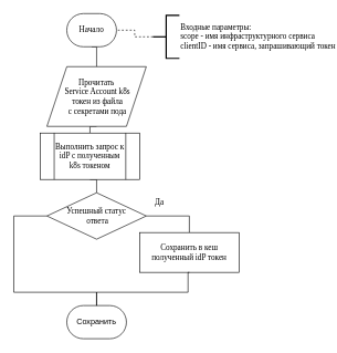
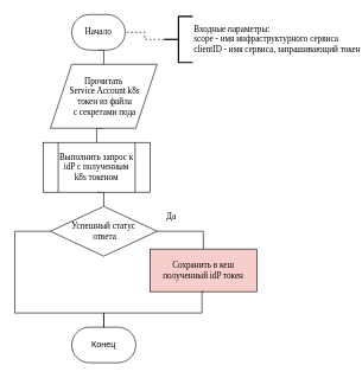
  <mxCell id="0" />
  <mxCell id="1" parent="0" />
  <mxCell id="2" style="edgeStyle=orthogonalEdgeStyle;rounded=0;orthogonalLoop=1;jettySize=auto;html=1;exitX=0.5;exitY=0.5;exitDx=0;exitDy=25;exitPerimeter=0;entryX=0.5;entryY=0;entryDx=0;entryDy=0;endArrow=none;startFill=0;" parent="1" source="3" target="5" edge="1"><mxGeometry relative="1" as="geometry" /></mxCell>
  <mxCell id="3" value="&lt;font face=&quot;Times New Roman&quot;&gt;Начало&lt;/font&gt;" style="html=1;dashed=0;whiteSpace=wrap;shape=mxgraph.dfd.start" parent="1" vertex="1"><mxGeometry x="100" y="20" width="75" height="50" as="geometry" /></mxCell>
  <mxCell id="4" style="edgeStyle=orthogonalEdgeStyle;rounded=0;orthogonalLoop=1;jettySize=auto;html=1;exitX=0.5;exitY=1;exitDx=0;exitDy=0;entryX=0.5;entryY=0;entryDx=0;entryDy=0;endArrow=none;startFill=0;" parent="1" source="5" target="11" edge="1"><mxGeometry relative="1" as="geometry" /></mxCell>
- <mxCell id="5" value="&lt;font face=&quot;Times New Roman&quot;&gt;Прочитать&lt;/font&gt;&lt;div&gt;&lt;font face=&quot;Times New Roman&quot;&gt;&amp;nbsp;Service Account k8s&lt;/font&gt;&lt;/div&gt;&lt;div&gt;&lt;font face=&quot;Times New Roman&quot;&gt;&amp;nbsp;токен из файла&lt;/font&gt;&lt;/div&gt;&lt;div&gt;&lt;font face=&quot;Times New Roman&quot;&gt;&amp;nbsp;с секретами пода&lt;/font&gt;&lt;/div&gt;" style="shape=parallelogram;perimeter=parallelogramPerimeter;whiteSpace=wrap;html=1;dashed=0;" parent="1" vertex="1"><mxGeometry x="70" y="100" width="150" height="90" as="geometry" /></mxCell>
+ <mxCell id="5" value="&lt;font face=&quot;Times New Roman&quot;&gt;Прочитать&lt;/font&gt;&lt;div&gt;&lt;font face=&quot;Times New Roman&quot;&gt;&amp;nbsp;Service Account k8s&lt;/font&gt;&lt;/div&gt;&lt;div&gt;&lt;font face=&quot;Times New Roman&quot;&gt;&amp;nbsp;токен из файла&lt;/font&gt;&lt;/div&gt;&lt;div&gt;&lt;font face=&quot;Times New Roman&quot;&gt;&amp;nbsp;с секретами пода&lt;/font&gt;&lt;/div&gt;" style="shape=parallelogram;perimeter=parallelogramPerimeter;whiteSpace=wrap;html=1;dashed=0;" parent="1" vertex="1"><mxGeometry x="70" y="90" width="150" height="90" as="geometry" /></mxCell>
  <mxCell id="6" style="edgeStyle=orthogonalEdgeStyle;rounded=0;orthogonalLoop=1;jettySize=auto;html=1;exitX=0.5;exitY=0;exitDx=0;exitDy=0;entryX=1;entryY=0.5;entryDx=0;entryDy=0;endArrow=none;startFill=0;" parent="1" source="7" target="12" edge="1"><mxGeometry relative="1" as="geometry" /></mxCell>
- <mxCell id="7" value="&lt;font face=&quot;Times New Roman&quot;&gt;Сохранить в кеш полученный idP токен&lt;/font&gt;" style="html=1;dashed=0;whiteSpace=wrap;" parent="1" vertex="1"><mxGeometry x="210" y="350" width="150" height="60" as="geometry" /></mxCell>
+ <mxCell id="7" value="&lt;font face=&quot;Times New Roman&quot;&gt;Сохранить в кеш полученный idP токен&lt;/font&gt;" style="html=1;dashed=0;whiteSpace=wrap;fillColor=#f8cecc;" parent="1" vertex="1"><mxGeometry x="210" y="350" width="150" height="60" as="geometry" /></mxCell>
  <mxCell id="8" value="&lt;font face=&quot;Times New Roman&quot;&gt;Входные параметры:&lt;/font&gt;&lt;div&gt;&lt;font face=&quot;Times New Roman&quot;&gt;scope - имя инфраструктурного сервиса&lt;/font&gt;&lt;/div&gt;&lt;div&gt;&lt;font face=&quot;Times New Roman&quot;&gt;clientID - имя сервиса, запрашивающий токен&lt;/font&gt;&lt;/div&gt;" style="strokeWidth=2;html=1;shape=mxgraph.flowchart.annotation_2;align=left;labelPosition=right;pointerEvents=1;" parent="1" vertex="1"><mxGeometry x="230" y="22.5" width="40" height="65" as="geometry" /></mxCell>
  <mxCell id="9" style="edgeStyle=orthogonalEdgeStyle;rounded=0;orthogonalLoop=1;jettySize=auto;html=1;entryX=1;entryY=0.5;entryDx=0;entryDy=0;entryPerimeter=0;dashed=1;endArrow=none;startFill=0;" parent="1" source="8" target="3" edge="1"><mxGeometry relative="1" as="geometry" /></mxCell>
  <mxCell id="10" style="edgeStyle=orthogonalEdgeStyle;rounded=0;orthogonalLoop=1;jettySize=auto;html=1;exitX=0.5;exitY=1;exitDx=0;exitDy=0;entryX=0.5;entryY=0;entryDx=0;entryDy=0;endArrow=none;startFill=0;" parent="1" source="11" target="12" edge="1"><mxGeometry relative="1" as="geometry" /></mxCell>
  <mxCell id="11" value="&lt;font face=&quot;Times New Roman&quot;&gt;Выполнить запрос к idP с полученным k8s токеном&lt;/font&gt;" style="verticalLabelPosition=middle;verticalAlign=middle;html=1;shape=process;whiteSpace=wrap;rounded=0;size=0.14;arcSize=6;labelPosition=center;align=center;" parent="1" vertex="1"><mxGeometry x="60" y="200" width="150" height="70" as="geometry" /></mxCell>
  <mxCell id="12" value="&lt;font face=&quot;Times New Roman&quot;&gt;Успешный статус&lt;/font&gt;&lt;div&gt;&lt;font face=&quot;Times New Roman&quot;&gt;&amp;nbsp;ответа&lt;/font&gt;&lt;/div&gt;" style="shape=rhombus;html=1;dashed=0;whiteSpace=wrap;perimeter=rhombusPerimeter;" parent="1" vertex="1"><mxGeometry x="70" y="290" width="150" height="70" as="geometry" /></mxCell>
- <mxCell id="13" value="Сохранить" style="html=1;dashed=0;whiteSpace=wrap;shape=mxgraph.dfd.start" parent="1" vertex="1"><mxGeometry x="100" y="460" width="90" height="50" as="geometry" /></mxCell>
+ <mxCell id="13" value="Конец" style="html=1;dashed=0;whiteSpace=wrap;shape=mxgraph.dfd.start" parent="1" vertex="1"><mxGeometry x="100" y="460" width="90" height="50" as="geometry" /></mxCell>
  <mxCell id="14" style="edgeStyle=orthogonalEdgeStyle;rounded=0;orthogonalLoop=1;jettySize=auto;html=1;exitX=0;exitY=0.5;exitDx=0;exitDy=0;entryX=0.5;entryY=0.5;entryDx=0;entryDy=-25;entryPerimeter=0;endArrow=none;startFill=0;" parent="1" source="12" target="13" edge="1"><mxGeometry relative="1" as="geometry"><Array as="points"><mxPoint x="20" y="325" /><mxPoint x="20" y="440" /><mxPoint x="145" y="440" /></Array></mxGeometry></mxCell>
  <mxCell id="15" style="edgeStyle=orthogonalEdgeStyle;rounded=0;orthogonalLoop=1;jettySize=auto;html=1;exitX=0.5;exitY=1;exitDx=0;exitDy=0;entryX=0.5;entryY=0.5;entryDx=0;entryDy=-25;entryPerimeter=0;endArrow=none;startFill=0;" parent="1" source="7" target="13" edge="1"><mxGeometry relative="1" as="geometry"><Array as="points"><mxPoint x="283" y="440" /><mxPoint x="145" y="440" /></Array></mxGeometry></mxCell>
  <mxCell id="16" value="&lt;font face=&quot;Times New Roman&quot;&gt;Да&lt;/font&gt;" style="text;html=1;align=center;verticalAlign=middle;whiteSpace=wrap;rounded=0;" parent="1" vertex="1"><mxGeometry x="210" y="290" width="60" height="30" as="geometry" /></mxCell>
